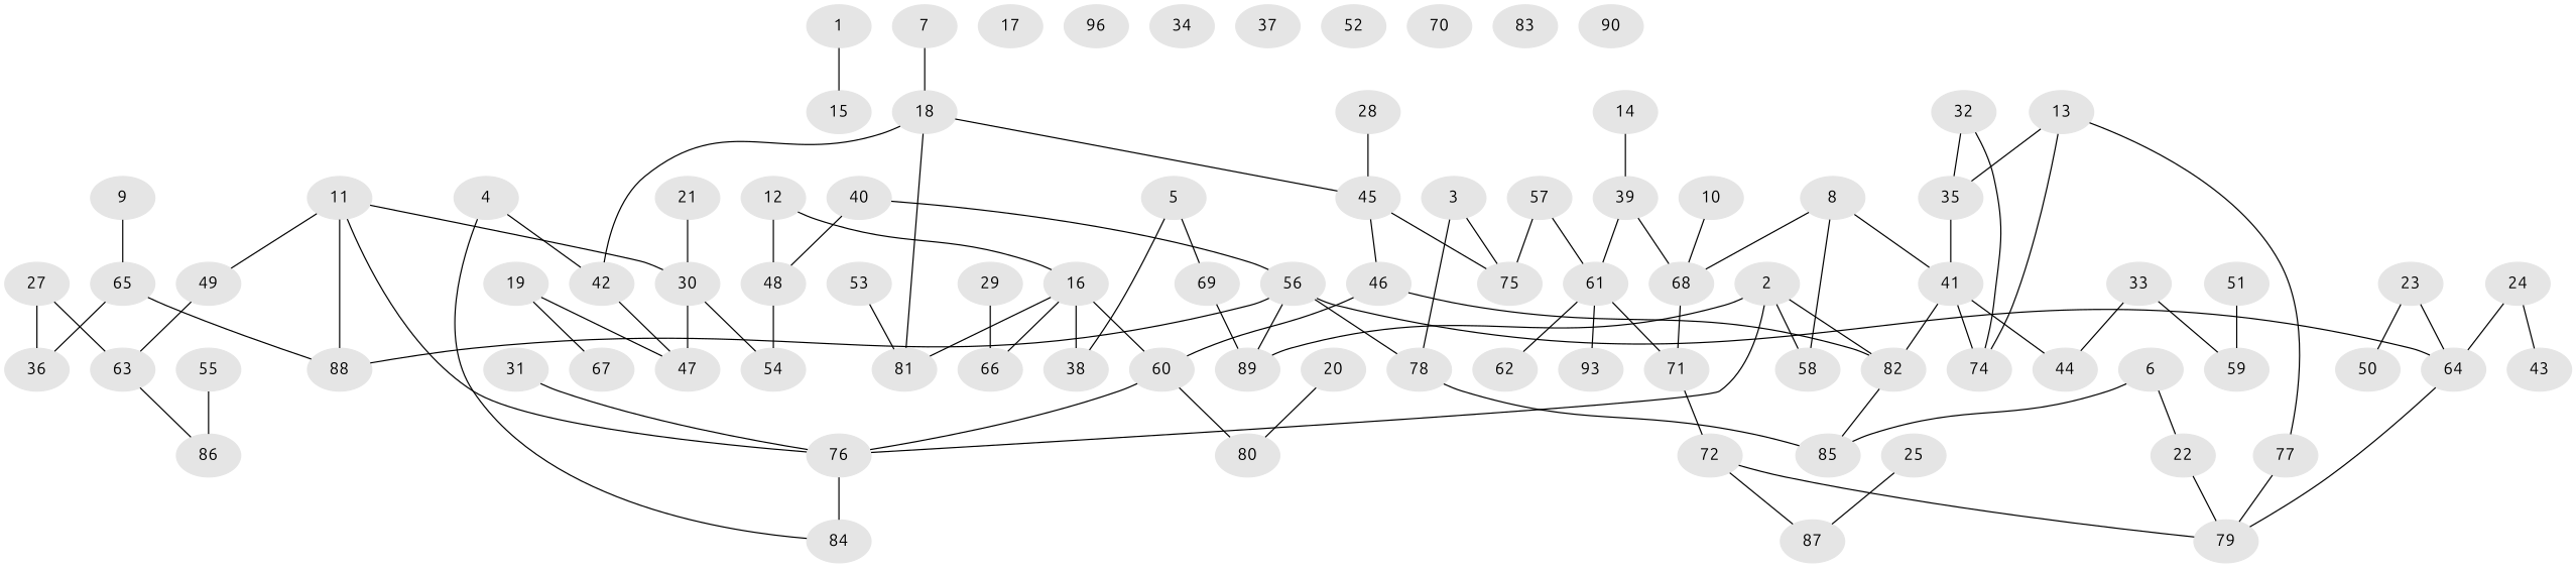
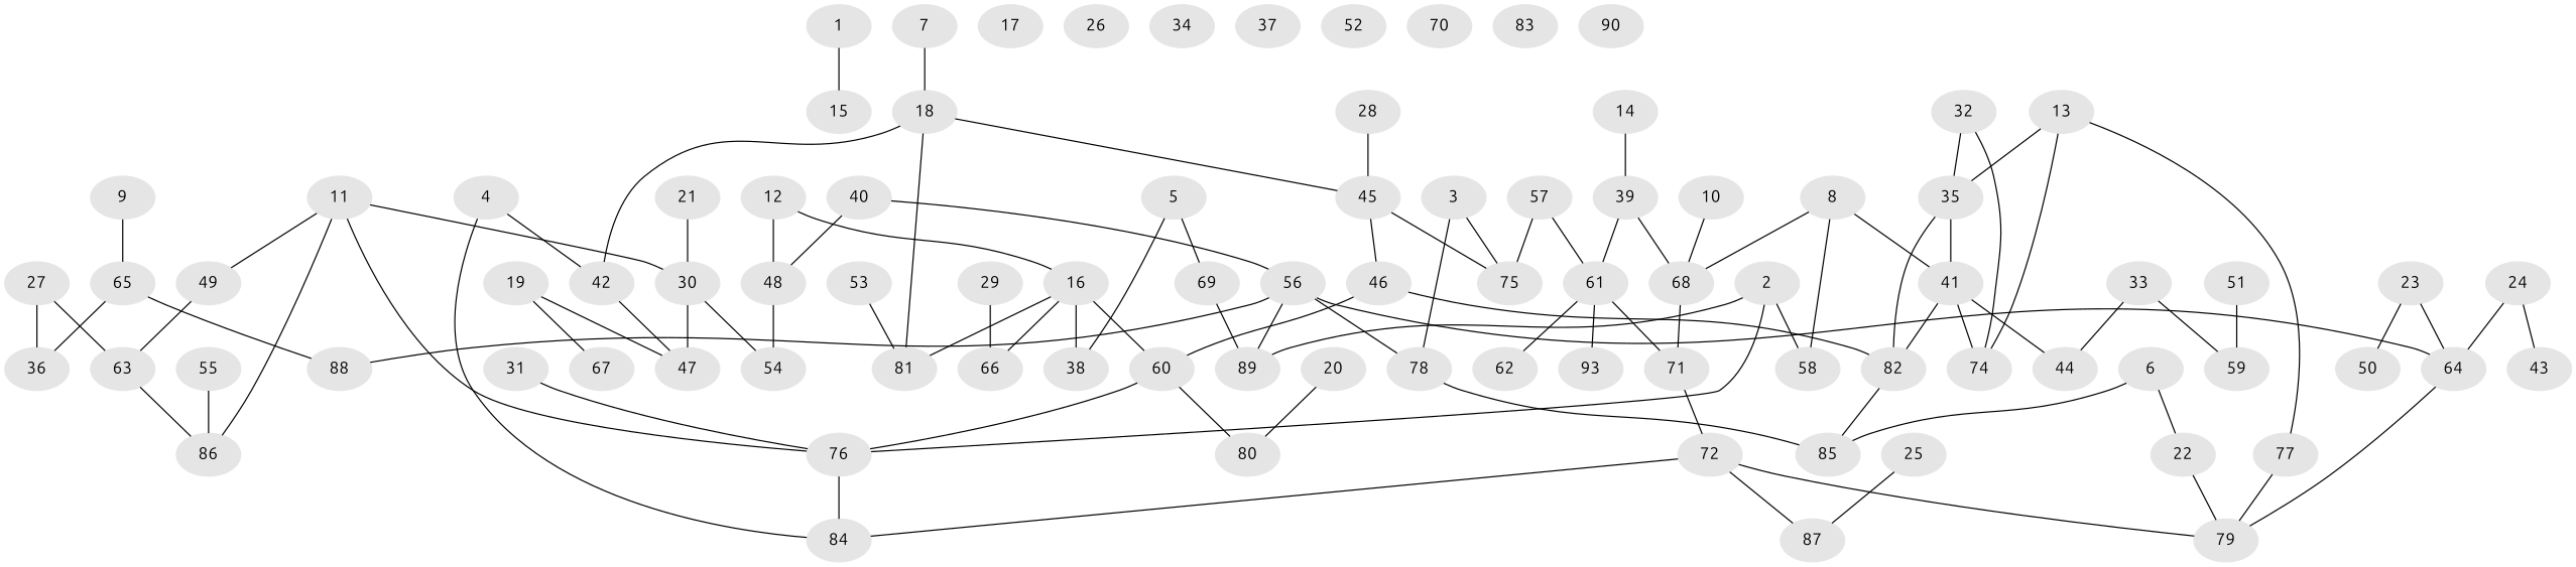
  graph {
    fontname=Ubuntu
    node [color=gray90 fontname=Ubuntu style=filled]
    edge [fontname=Ubuntu]
    1
    15
    2
    58
    76
    82
    89
    84
    85
    3
    75
    78
    4
    42
    47
    5
    38
    69
    6
    22
    79
    7
    18
    81
    45
    8
    68
    41
    71
    9
    65
    36
    88
    10
    11
    30
    49
    54
    63
    12
    16
    48
    60
    66
    13
    35
    74
    77
    14
    39
    61
    80
    17
    46
    19
    67
    20
    21
    23
    50
    64
    24
    43
    25
    87
-   26 [label=96]
+   26
    27
    86
    28
    29
    44
    31
    32
    33
    59
    34
    37
    62
    n79 [label=93]
    40
    56
    51
    52
    53
    55
    57
    72
    70
    83
    90
    1 -- 15
    2 -- 58
    2 -- 76
-   2 -- 82
+   35 -- 82
    2 -- 89
    76 -- 84
    82 -- 85
    3 -- 75
    3 -- 78
    78 -- 85
    4 -- 84
    4 -- 42
    42 -- 47
    5 -- 38
    5 -- 69
    69 -- 89
    6 -- 85
    6 -- 22
    22 -- 79
    7 -- 18
    18 -- 42
    18 -- 81
    18 -- 45
    45 -- 75
    45 -- 46
    8 -- 58
    8 -- 68
    8 -- 41
    68 -- 71
    41 -- 82
    41 -- 74
    41 -- 44
    71 -- 72
    9 -- 65
    65 -- 36
    65 -- 88
    10 -- 68
    11 -- 76
-   11 -- 88
+   11 -- 86
    11 -- 30
    11 -- 49
    30 -- 47
    30 -- 54
    49 -- 63
    63 -- 86
    12 -- 16
    12 -- 48
    16 -- 38
    16 -- 81
    16 -- 60
    16 -- 66
    48 -- 54
    60 -- 76
    60 -- 80
    13 -- 35
    13 -- 74
    13 -- 77
    35 -- 41
    77 -- 79
    14 -- 39
    39 -- 68
    39 -- 61
    61 -- 71
    61 -- 62
    61 -- n79
    46 -- 82
    46 -- 60
    19 -- 47
    19 -- 67
    20 -- 80
    21 -- 30
    23 -- 50
    23 -- 64
    64 -- 79
    24 -- 64
    24 -- 43
    25 -- 87
    27 -- 36
    27 -- 63
    28 -- 45
    29 -- 66
    31 -- 76
    32 -- 35
    32 -- 74
    33 -- 44
    33 -- 59
    40 -- 48
    40 -- 56
    56 -- 89
    56 -- 78
    56 -- 88
    56 -- 64
    51 -- 59
    53 -- 81
    55 -- 86
    57 -- 75
    57 -- 61
+   72 -- 84
    72 -- 79
    72 -- 87
  }
